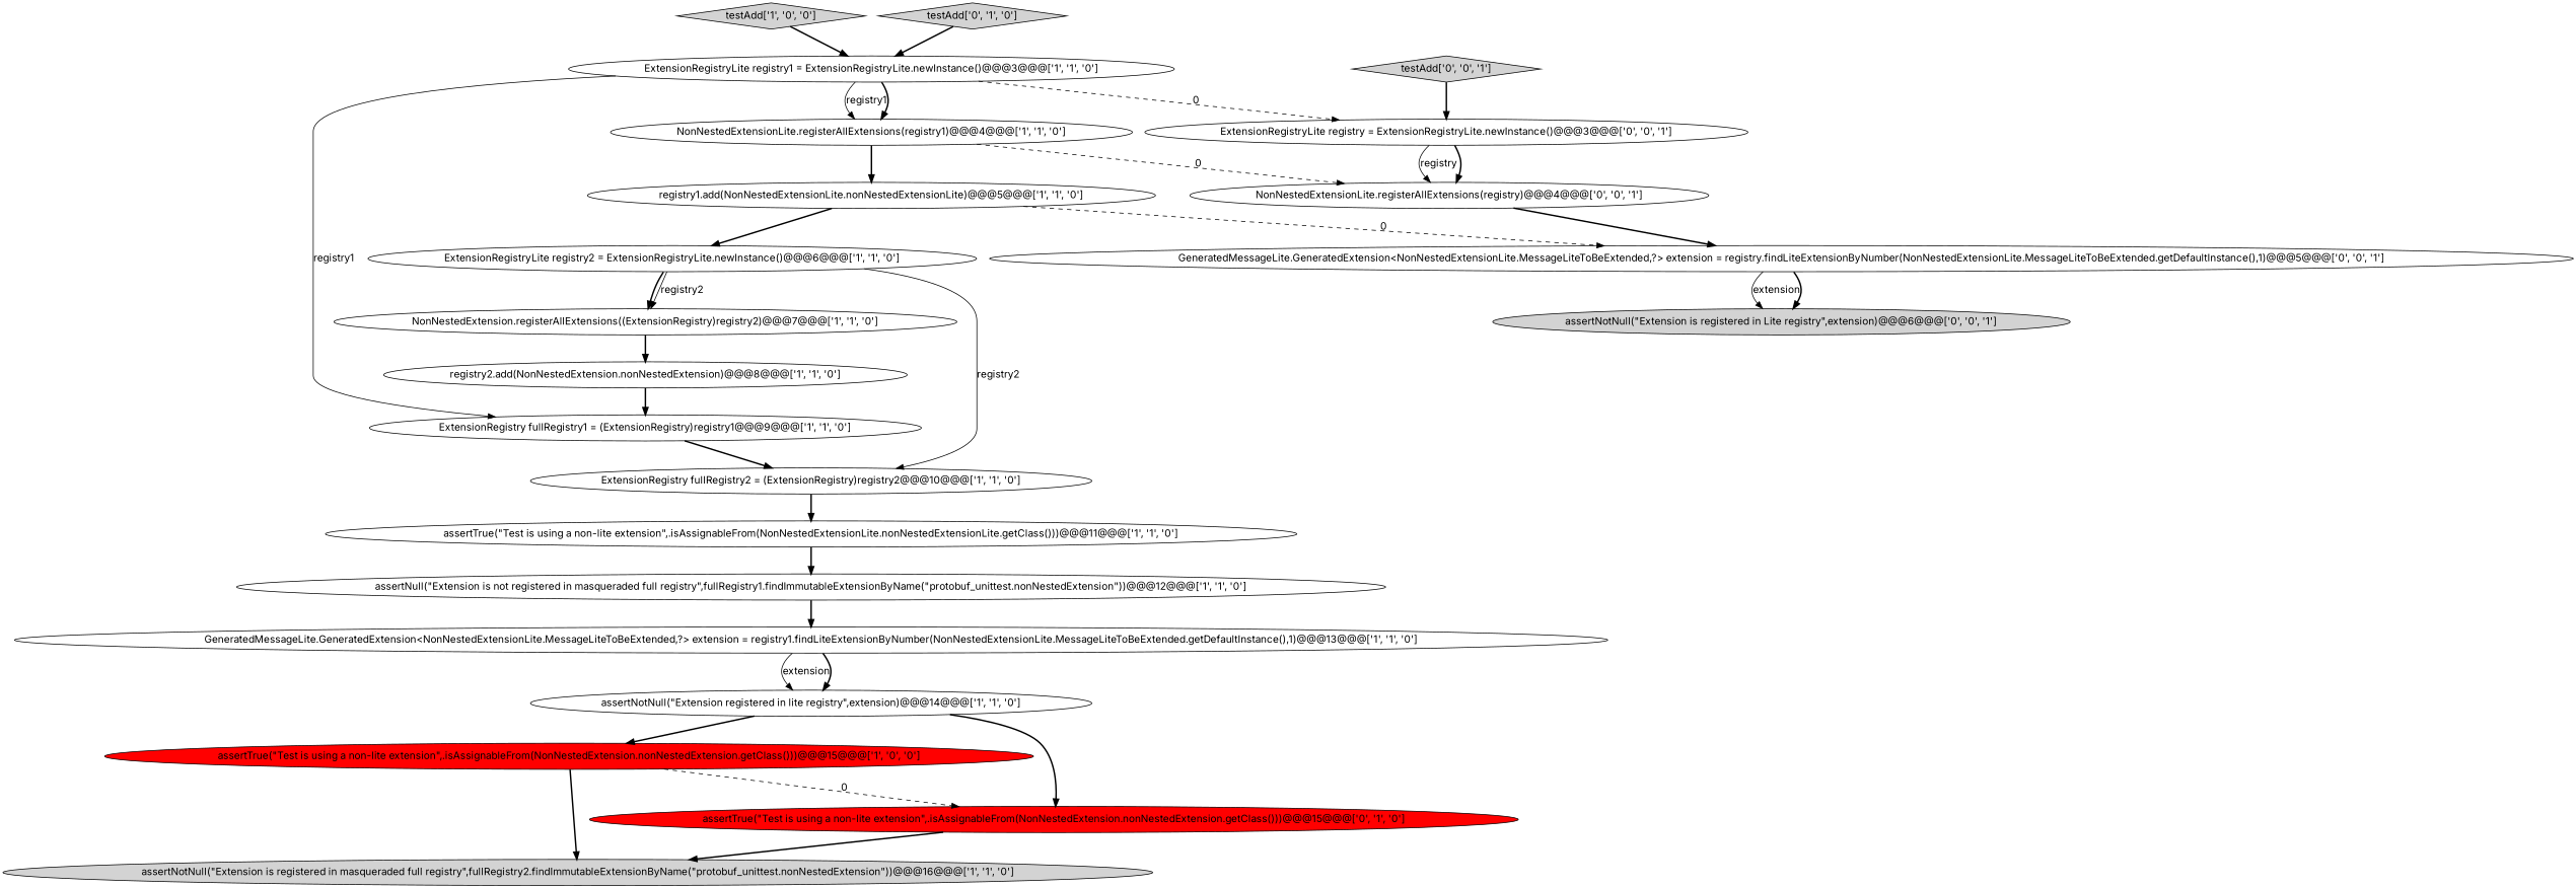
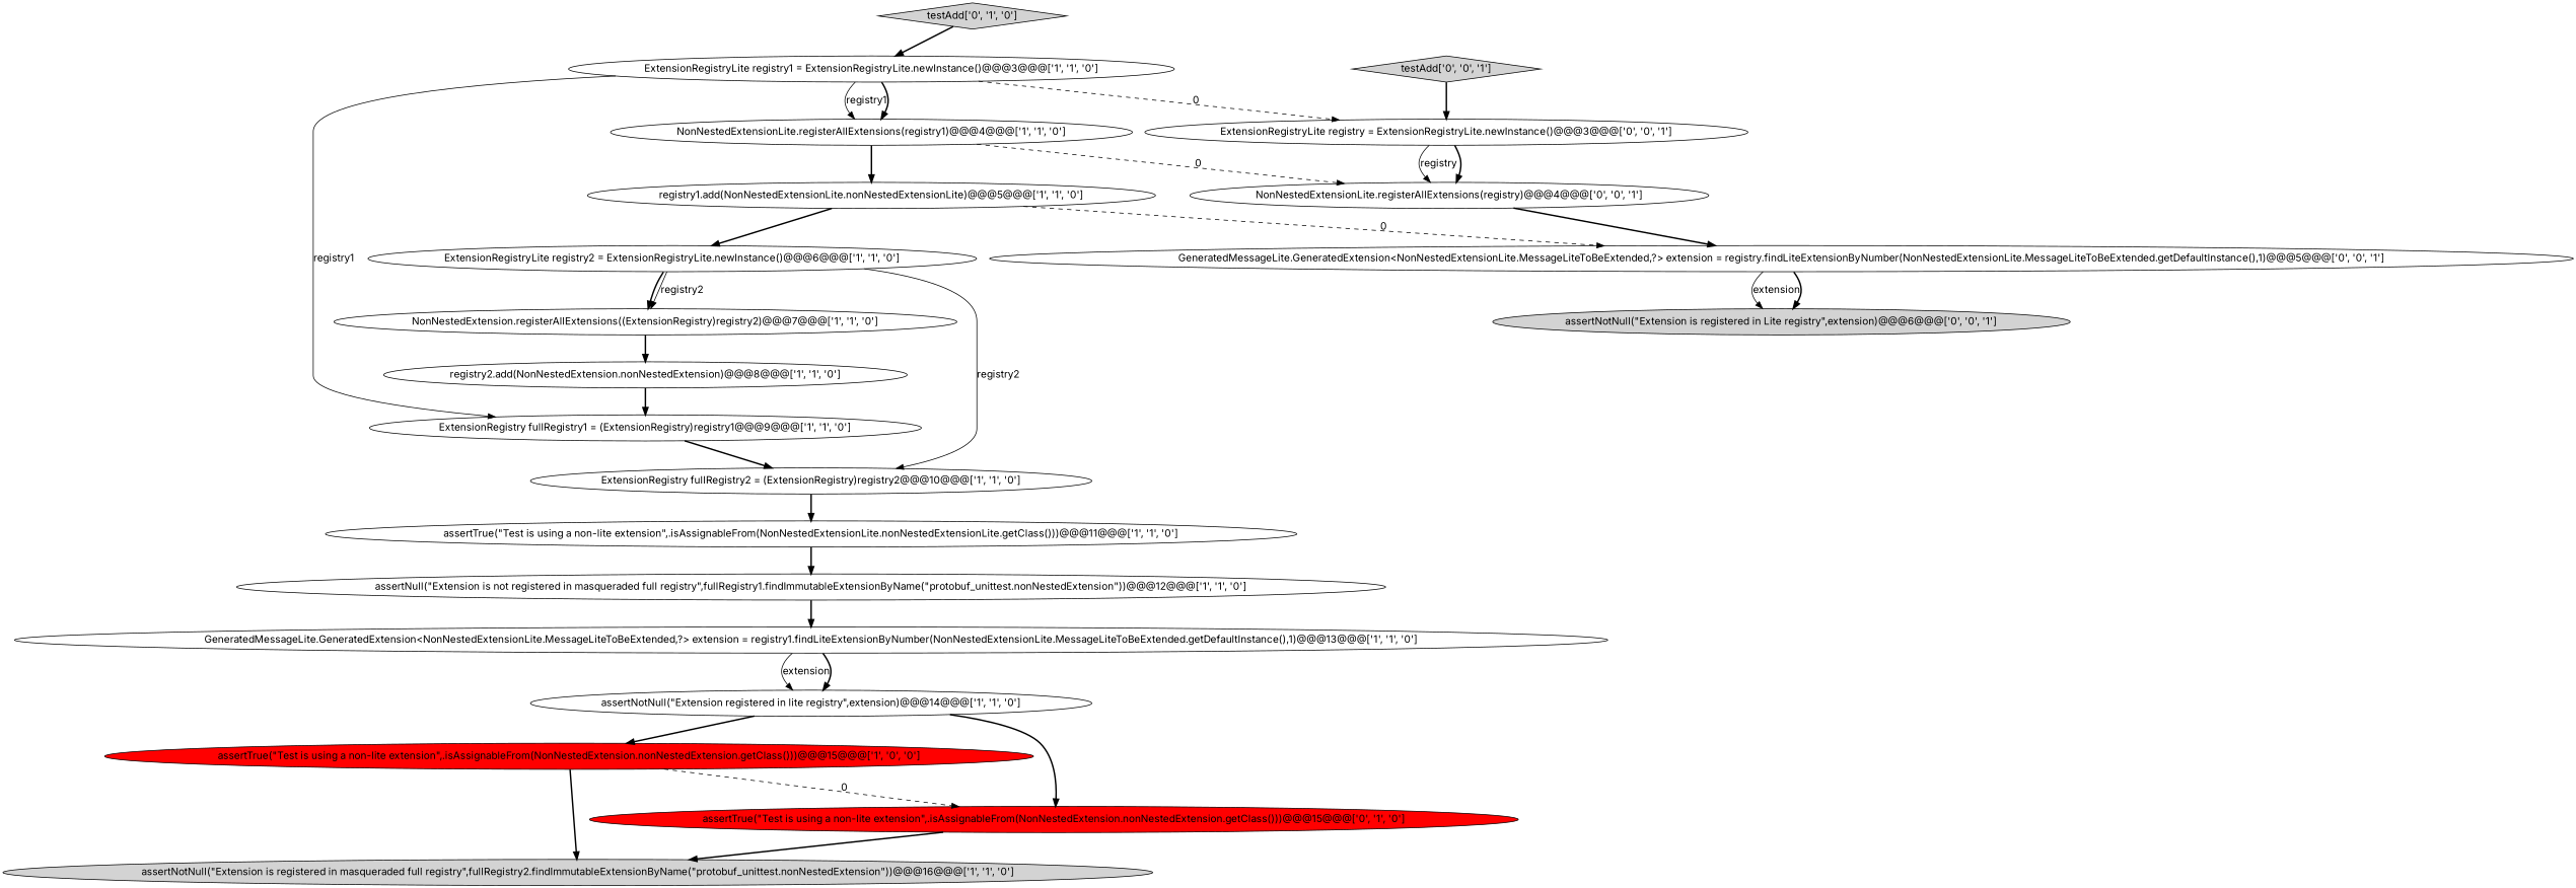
  digraph {
    fontname=Inter
    node [fillcolor=white shape=ellipse style=filled fontname=Inter]
    edge [style=bold fontname=Inter]
-   n1 [fillcolor=lightgray label="testAdd['1', '0', '0']" shape=diamond]
    n2 [label="ExtensionRegistryLite registry1 = ExtensionRegistryLite.newInstance()@@@3@@@['1', '1', '0']"]
    n3 [fillcolor=lightgray label="assertNotNull(\"Extension is registered in Lite registry\",extension)@@@6@@@['0', '0', '1']"]
    n4 [label="NonNestedExtensionLite.registerAllExtensions(registry)@@@4@@@['0', '0', '1']"]
    n5 [label="GeneratedMessageLite.GeneratedExtension<NonNestedExtensionLite.MessageLiteToBeExtended,?> extension = registry.findLiteExtensionByNumber(NonNestedExtensionLite.MessageLiteToBeExtended.getDefaultInstance(),1)@@@5@@@['0', '0', '1']"]
    n6 [label="GeneratedMessageLite.GeneratedExtension<NonNestedExtensionLite.MessageLiteToBeExtended,?> extension = registry1.findLiteExtensionByNumber(NonNestedExtensionLite.MessageLiteToBeExtended.getDefaultInstance(),1)@@@13@@@['1', '1', '0']"]
    n7 [label="assertNotNull(\"Extension registered in lite registry\",extension)@@@14@@@['1', '1', '0']"]
    n8 [fillcolor=red label="assertTrue(\"Test is using a non-lite extension\",.isAssignableFrom(NonNestedExtension.nonNestedExtension.getClass()))@@@15@@@['1', '0', '0']"]
    n9 [fillcolor=lightgray label="assertNotNull(\"Extension is registered in masqueraded full registry\",fullRegistry2.findImmutableExtensionByName(\"protobuf_unittest.nonNestedExtension\"))@@@16@@@['1', '1', '0']"]
    n10 [fillcolor=red label="assertTrue(\"Test is using a non-lite extension\",.isAssignableFrom(NonNestedExtension.nonNestedExtension.getClass()))@@@15@@@['0', '1', '0']"]
    n11 [label="ExtensionRegistryLite registry = ExtensionRegistryLite.newInstance()@@@3@@@['0', '0', '1']"]
    n12 [label="ExtensionRegistryLite registry2 = ExtensionRegistryLite.newInstance()@@@6@@@['1', '1', '0']"]
    n13 [label="ExtensionRegistry fullRegistry2 = (ExtensionRegistry)registry2@@@10@@@['1', '1', '0']"]
    n14 [label="NonNestedExtension.registerAllExtensions((ExtensionRegistry)registry2)@@@7@@@['1', '1', '0']"]
    n15 [label="ExtensionRegistry fullRegistry1 = (ExtensionRegistry)registry1@@@9@@@['1', '1', '0']"]
    n16 [label="NonNestedExtensionLite.registerAllExtensions(registry1)@@@4@@@['1', '1', '0']"]
    n17 [fillcolor=lightgray label="testAdd['0', '0', '1']" shape=diamond]
    n18 [label="registry2.add(NonNestedExtension.nonNestedExtension)@@@8@@@['1', '1', '0']"]
    n19 [label="assertTrue(\"Test is using a non-lite extension\",.isAssignableFrom(NonNestedExtensionLite.nonNestedExtensionLite.getClass()))@@@11@@@['1', '1', '0']"]
    n20 [label="assertNull(\"Extension is not registered in masqueraded full registry\",fullRegistry1.findImmutableExtensionByName(\"protobuf_unittest.nonNestedExtension\"))@@@12@@@['1', '1', '0']"]
    n21 [label="registry1.add(NonNestedExtensionLite.nonNestedExtensionLite)@@@5@@@['1', '1', '0']"]
    n22 [fillcolor=lightgray label="testAdd['0', '1', '0']" shape=diamond]
-   n1 -> n2
    n2 -> n11 [label=0 style=dashed]
    n2 -> n15 [label=registry1 style=solid]
    n2 -> n16 [label=registry1 style=solid]
    n2 -> n16
    n4 -> n5
    n5 -> n3 [label=extension style=solid]
    n5 -> n3
    n6 -> n7 [label=extension style=solid]
    n6 -> n7
    n7 -> n8
    n7 -> n10
    n8 -> n9
    n8 -> n10 [label=0 style=dashed]
    n10 -> n9
    n11 -> n4
    n11 -> n4 [label=registry style=solid]
    n12 -> n13 [label=registry2 style=solid]
    n12 -> n14
    n12 -> n14 [label=registry2 style=solid]
    n13 -> n19
    n14 -> n18
    n15 -> n13
    n16 -> n4 [label=0 style=dashed]
    n16 -> n21
    n17 -> n11
    n18 -> n15
    n19 -> n20
    n20 -> n6
    n21 -> n5 [label=0 style=dashed]
    n21 -> n12
    n22 -> n2
  }
